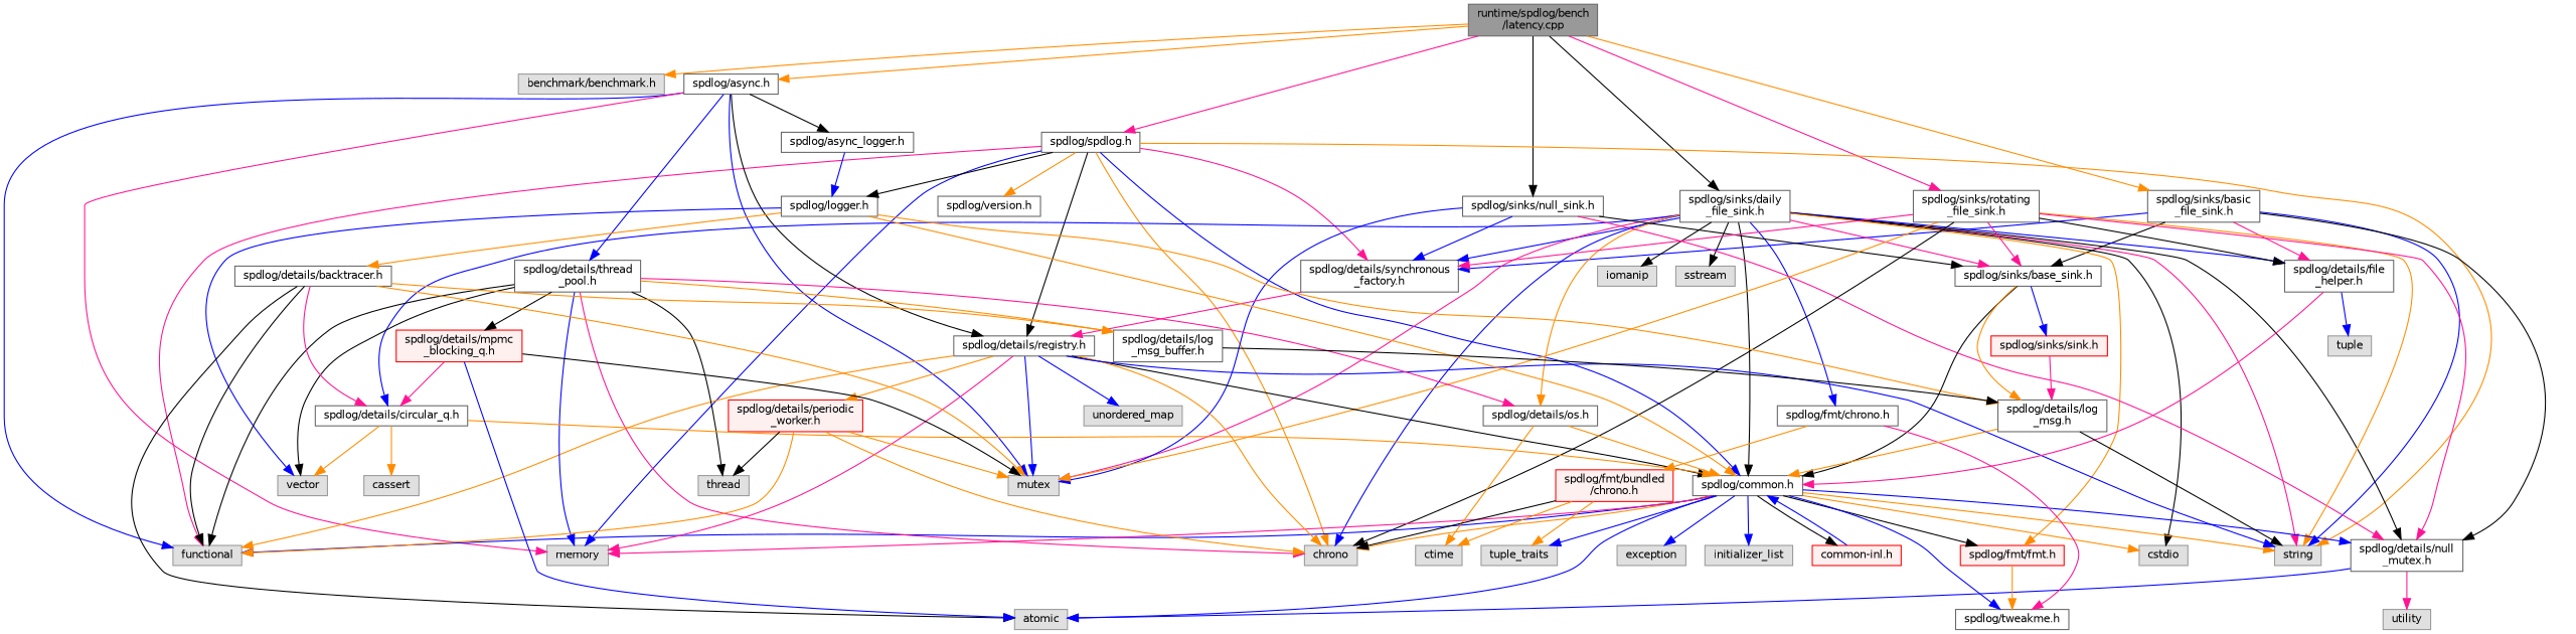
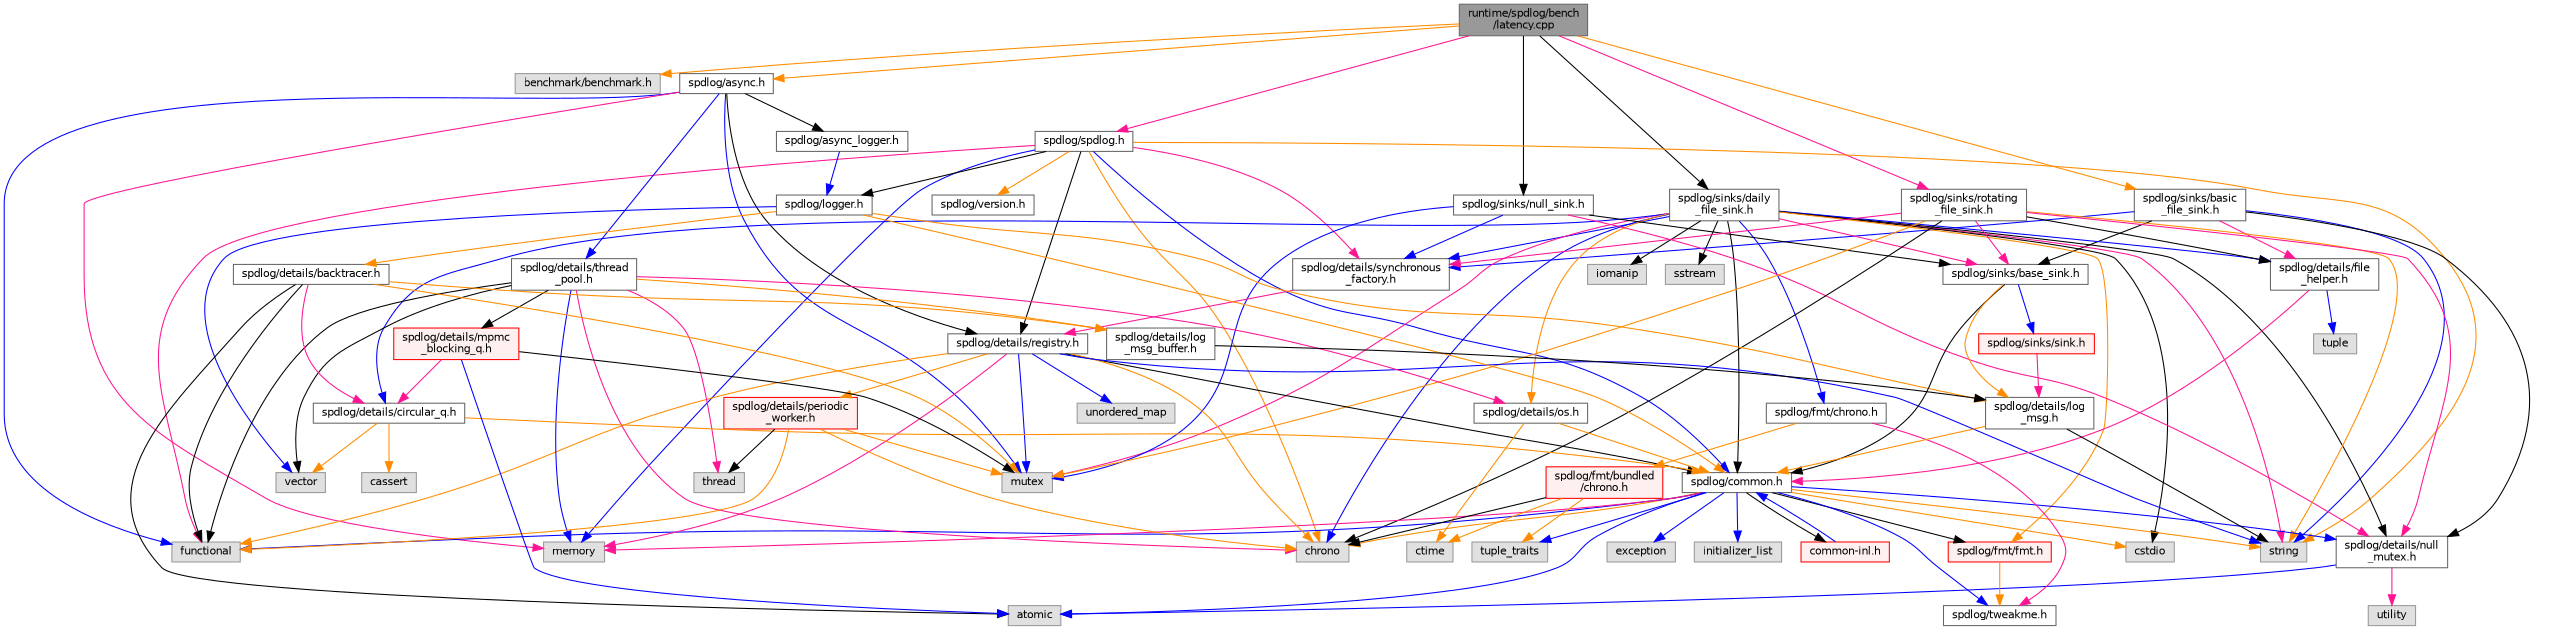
  digraph {
    node [color=grey40 fillcolor=white fontname=Helvetica fontsize=10 shape=box style=filled]
    edge [color=darkorange fontname=Helvetica fontsize=10 labelfontname=Helvetica labelfontsize=10 style=solid]
    n1 [color=gray40 fillcolor=grey60 fontcolor=black height=0.2 label="runtime/spdlog/bench\l/latency.cpp" width=0.4]
    n2 [color=grey60 fillcolor="#E0E0E0" height=0.2 label="benchmark/benchmark.h" width=0.4]
    n3 [height=0.2 label="spdlog/spdlog.h" width=0.4]
    n4 [height=0.2 label="spdlog/async.h" width=0.4]
    n5 [height=0.2 label="spdlog/sinks/basic\l_file_sink.h" width=0.4]
    n6 [height=0.2 label="spdlog/sinks/daily\l_file_sink.h" width=0.4]
    n7 [height=0.2 label="spdlog/sinks/null_sink.h" width=0.4]
    n8 [height=0.2 label="spdlog/sinks/rotating\l_file_sink.h" width=0.4]
    n9 [height=0.2 label="spdlog/common.h" width=0.4]
    n10 [color=grey60 fillcolor="#E0E0E0" height=0.2 label=chrono width=0.4]
    n11 [color=grey60 fillcolor="#E0E0E0" height=0.2 label=functional width=0.4]
    n12 [color=grey60 fillcolor="#E0E0E0" height=0.2 label=memory width=0.4]
    n13 [color=grey60 fillcolor="#E0E0E0" height=0.2 label=string width=0.4]
    n14 [height=0.2 label="spdlog/details/registry.h" width=0.4]
    n15 [height=0.2 label="spdlog/details/synchronous\l_factory.h" width=0.4]
    n16 [height=0.2 label="spdlog/logger.h" width=0.4]
    n17 [height=0.2 label="spdlog/version.h" width=0.4]
    n18 [color=grey60 fillcolor="#E0E0E0" height=0.2 label=mutex width=0.4]
    n19 [height=0.2 label="spdlog/async_logger.h" width=0.4]
    n20 [height=0.2 label="spdlog/details/thread\l_pool.h" width=0.4]
    n21 [height=0.2 label="spdlog/details/null\l_mutex.h" width=0.4]
    n22 [height=0.2 label="spdlog/details/file\l_helper.h" width=0.4]
    n23 [height=0.2 label="spdlog/sinks/base_sink.h" width=0.4]
    n24 [color=grey60 fillcolor="#E0E0E0" height=0.2 label=cstdio width=0.4]
    n25 [color=red fillcolor="#FFF0F0" height=0.2 label="spdlog/fmt/fmt.h" width=0.4]
    n26 [height=0.2 label="spdlog/details/circular_q.h" width=0.4]
    n27 [height=0.2 label="spdlog/details/os.h" width=0.4]
    n28 [height=0.2 label="spdlog/fmt/chrono.h" width=0.4]
    n29 [color=grey60 fillcolor="#E0E0E0" height=0.2 label=iomanip width=0.4]
    n30 [color=grey60 fillcolor="#E0E0E0" height=0.2 label=sstream width=0.4]
    n31 [color=grey60 fillcolor="#E0E0E0" height=0.2 label=atomic width=0.4]
    n32 [height=0.2 label="spdlog/tweakme.h" width=0.4]
    n33 [color=grey60 fillcolor="#E0E0E0" height=0.2 label=exception width=0.4]
    n34 [color=grey60 fillcolor="#E0E0E0" height=0.2 label=initializer_list width=0.4]
    n35 [color=grey60 fillcolor="#E0E0E0" height=0.2 label=tuple_traits width=0.4]
    n36 [color=red fillcolor="#FFF0F0" height=0.2 label="common-inl.h" width=0.4]
    n37 [color=red fillcolor="#FFF0F0" height=0.2 label="spdlog/details/periodic\l_worker.h" width=0.4]
    n38 [color=grey60 fillcolor="#E0E0E0" height=0.2 label=unordered_map width=0.4]
    n39 [height=0.2 label="spdlog/details/backtracer.h" width=0.4]
    n40 [color=grey60 fillcolor="#E0E0E0" height=0.2 label=vector width=0.4]
    n41 [height=0.2 label="spdlog/details/log\l_msg.h" width=0.4]
    n42 [color=grey60 fillcolor="#E0E0E0" height=0.2 label=utility width=0.4]
    n43 [color=grey60 fillcolor="#E0E0E0" height=0.2 label=thread width=0.4]
    n44 [height=0.2 label="spdlog/details/log\l_msg_buffer.h" width=0.4]
    n45 [color=grey60 fillcolor="#E0E0E0" height=0.2 label=cassert width=0.4]
    n46 [color=red fillcolor="#FFF0F0" height=0.2 label="spdlog/details/mpmc\l_blocking_q.h" width=0.4]
    n47 [color=grey60 fillcolor="#E0E0E0" height=0.2 label=ctime width=0.4]
    n48 [color=grey60 fillcolor="#E0E0E0" height=0.2 label=tuple width=0.4]
    n49 [color=red fillcolor="#FFF0F0" height=0.2 label="spdlog/sinks/sink.h" width=0.4]
    n50 [color=red fillcolor="#FFF0F0" height=0.2 label="spdlog/fmt/bundled\l/chrono.h" width=0.4]
    n1 -> n2
    n1 -> n3 [color=deeppink]
    n1 -> n4
    n1 -> n5
    n1 -> n6 [color=black]
    n1 -> n7 [color=black]
    n1 -> n8 [color=deeppink]
    n3 -> n9 [color=blue]
    n3 -> n10
    n3 -> n11 [color=deeppink]
    n3 -> n12 [color=blue]
    n3 -> n13
    n3 -> n14 [color=black]
    n3 -> n15 [color=deeppink]
    n3 -> n16 [color=black]
    n3 -> n17
    n4 -> n11 [color=blue]
    n4 -> n12 [color=deeppink]
    n4 -> n14 [color=black]
    n4 -> n18 [color=blue]
    n4 -> n19 [color=black]
    n4 -> n20 [color=blue]
    n5 -> n13 [color=blue]
    n5 -> n15 [color=blue]
    n5 -> n21 [color=black]
    n5 -> n22 [color=deeppink]
    n5 -> n23 [color=black]
    n6 -> n9 [color=black]
    n6 -> n10 [color=blue]
    n6 -> n13 [color=deeppink]
    n6 -> n15 [color=blue]
    n6 -> n18 [color=deeppink]
    n6 -> n21 [color=black]
    n6 -> n22 [color=blue]
    n6 -> n23 [color=deeppink]
    n6 -> n24 [color=black]
    n6 -> n25
    n6 -> n26 [color=blue]
    n6 -> n27
    n6 -> n28 [color=blue]
    n6 -> n29 [color=black]
    n6 -> n30 [color=black]
    n7 -> n15 [color=blue]
    n7 -> n18 [color=blue]
    n7 -> n21 [color=deeppink]
    n7 -> n23 [color=black]
    n8 -> n10 [color=black]
    n8 -> n13
    n8 -> n15 [color=deeppink]
    n8 -> n18
    n8 -> n21 [color=deeppink]
    n8 -> n22 [color=black]
    n8 -> n23 [color=deeppink]
    n9 -> n10
    n9 -> n11 [color=blue]
    n9 -> n12 [color=deeppink]
    n9 -> n13
    n9 -> n21 [color=blue]
    n9 -> n24
    n9 -> n25 [color=black]
    n9 -> n31 [color=blue]
    n9 -> n32 [color=blue]
    n9 -> n33 [color=blue]
    n9 -> n34 [color=blue]
    n9 -> n35 [color=blue]
    n9 -> n36 [color=black]
    n14 -> n9 [color=black]
    n14 -> n10
    n14 -> n11
    n14 -> n12 [color=deeppink]
    n14 -> n13 [color=blue]
    n14 -> n18 [color=blue]
    n14 -> n37
    n14 -> n38 [color=blue]
    n15 -> n14 [color=deeppink]
    n16 -> n9
    n16 -> n39
    n16 -> n40 [color=blue]
    n16 -> n41
    n19 -> n16 [color=blue]
    n20 -> n10 [color=deeppink]
    n20 -> n11 [color=black]
    n20 -> n12 [color=blue]
    n20 -> n27 [color=deeppink]
    n20 -> n40 [color=black]
-   n20 -> n43 [color=black]
+   n20 -> n43 [color=deeppink]
    n20 -> n44
    n20 -> n46 [color=black]
    n21 -> n31 [color=blue]
    n21 -> n42 [color=deeppink]
    n22 -> n9 [color=deeppink]
    n22 -> n48 [color=blue]
    n23 -> n9 [color=black]
    n23 -> n41
    n23 -> n49 [color=blue]
    n25 -> n32
    n26 -> n9
    n26 -> n40
    n26 -> n45
    n27 -> n9
    n27 -> n47
    n28 -> n32 [color=deeppink]
    n28 -> n50
    n36 -> n9 [color=blue]
    n37 -> n10
    n37 -> n11
    n37 -> n18
    n37 -> n43 [color=black]
    n39 -> n11 [color=black]
    n39 -> n18
    n39 -> n26 [color=deeppink]
    n39 -> n31 [color=black]
    n39 -> n44
    n41 -> n9
    n41 -> n13 [color=black]
    n44 -> n41 [color=black]
    n46 -> n18 [color=black]
    n46 -> n26 [color=deeppink]
    n46 -> n31 [color=blue]
    n49 -> n41 [color=deeppink]
    n50 -> n10 [color=black]
    n50 -> n35
    n50 -> n47
  }
